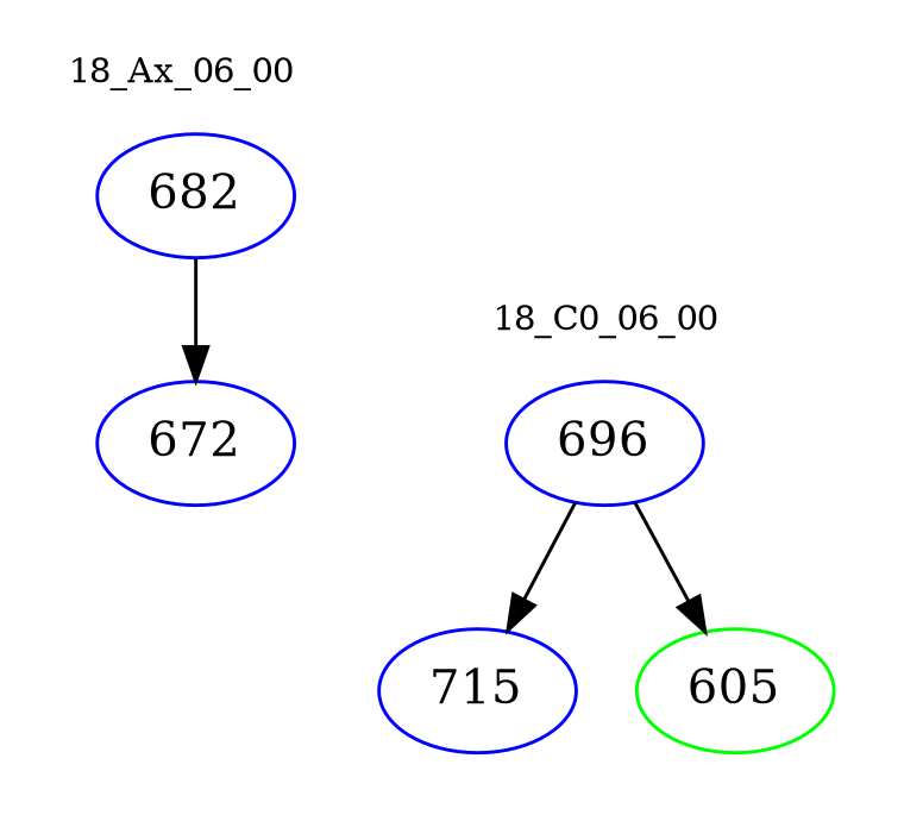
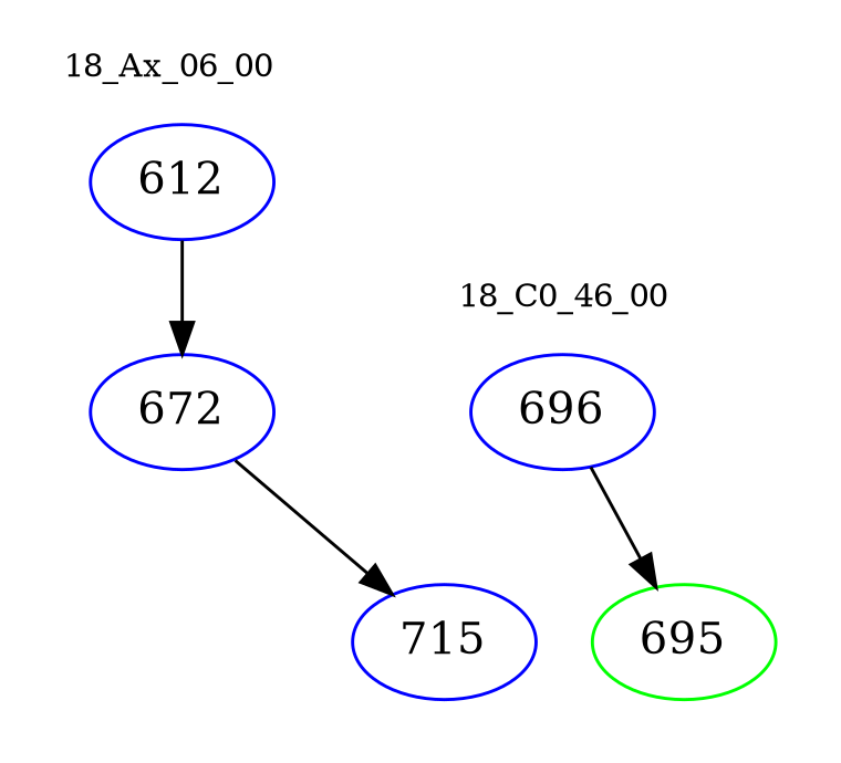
  digraph {
    node [color=blue]
    edge [color=black]
-   n1 [label=682]
+   n1 [label=612]
    n2 [label=672]
    n3 [label=696]
-   n4 [color=green label=605]
+   n4 [color=green label=695]
    n5 [label=715]
    subgraph cluster_1 {
      color=white
      fontsize=10
      label="18_Ax_06_00"
      n1
      n2
    }
    subgraph cluster_2 {
      color=white
      fontsize=10
-     label="18_C0_06_00"
+     label="18_C0_46_00"
      n3
      n4
      n5
    }
    n1 -> n2
    n3 -> n4
-   n3 -> n5
+   n2 -> n5
  }
